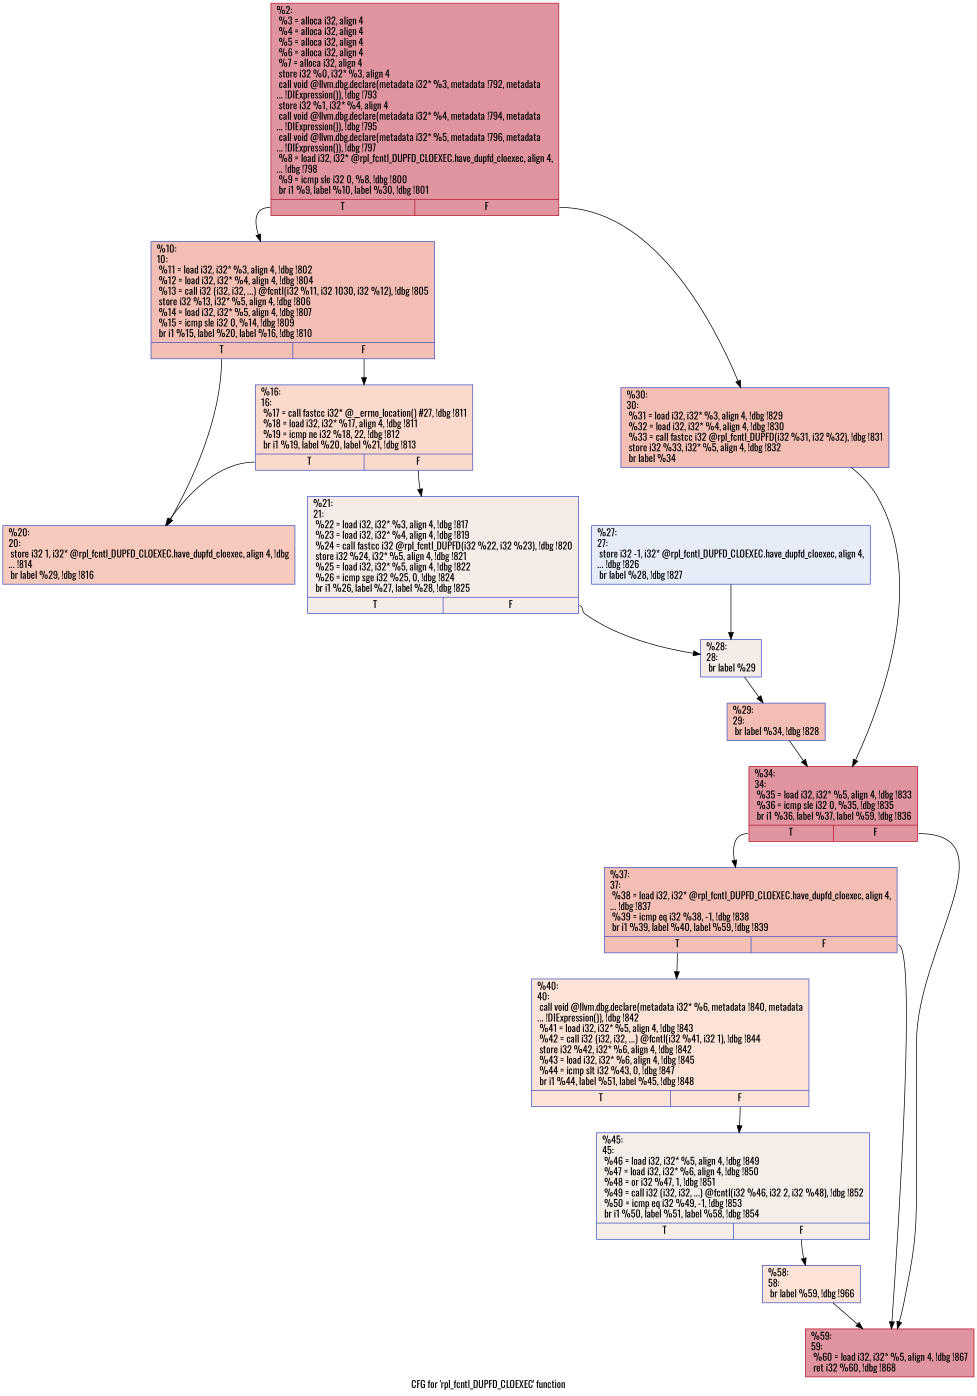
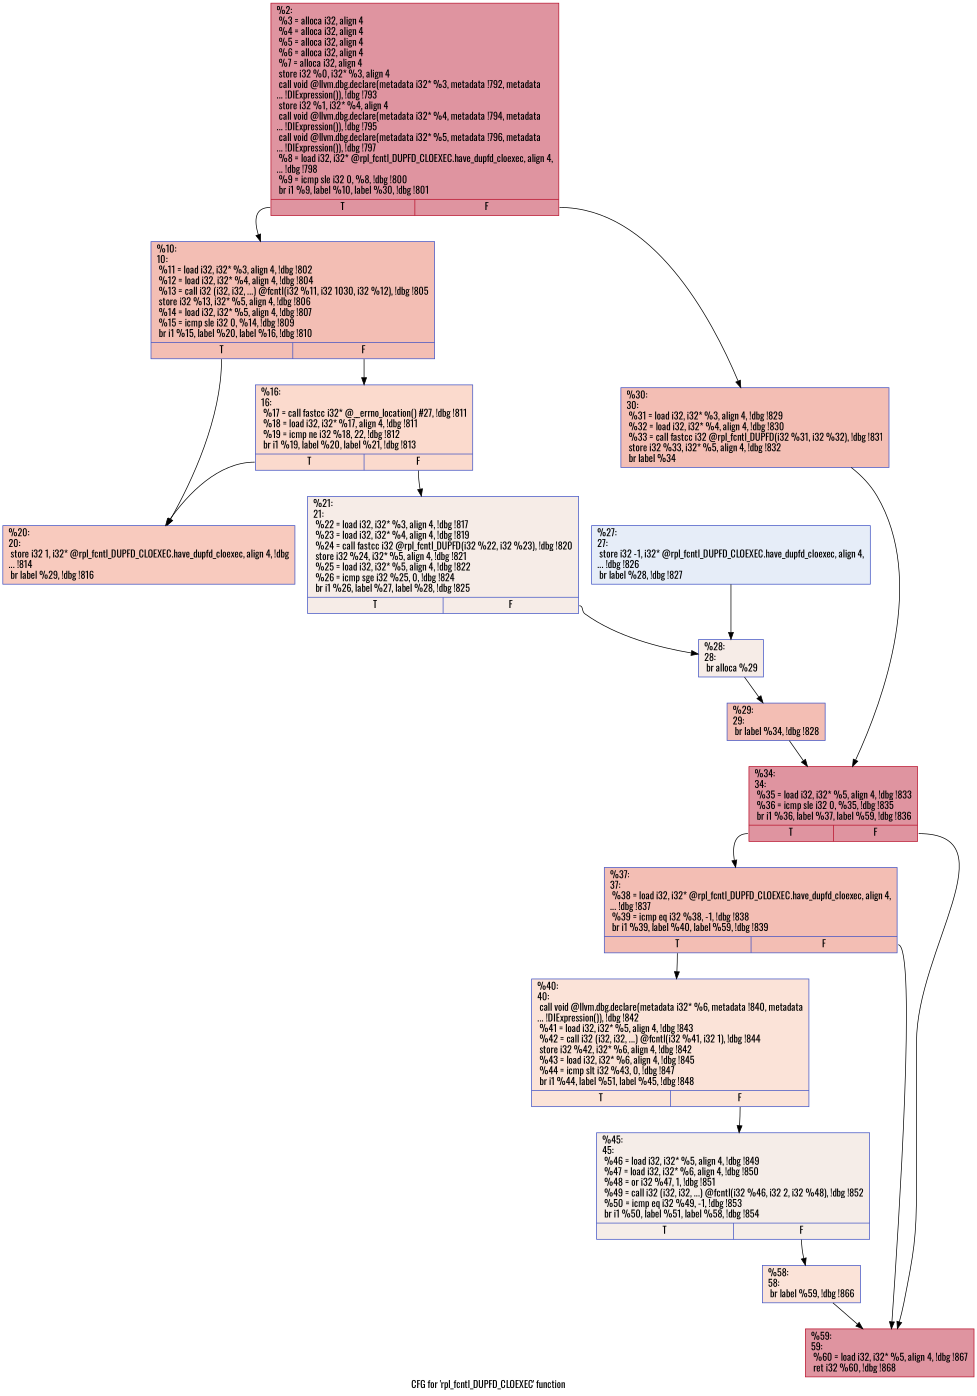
  digraph {
    fontname=Oswald
    label="CFG for 'rpl_fcntl_DUPFD_CLOEXEC' function"
    node [color="#3d50c3ff" fillcolor="#e36c5570" fontname=Oswald shape=record style=filled]
    edge [fontname=Oswald tailport=s0]
    n1 [color="#b70d28ff" fillcolor="#b70d2870" label="{%2:\l  %3 = alloca i32, align 4\l  %4 = alloca i32, align 4\l  %5 = alloca i32, align 4\l  %6 = alloca i32, align 4\l  %7 = alloca i32, align 4\l  store i32 %0, i32* %3, align 4\l  call void @llvm.dbg.declare(metadata i32* %3, metadata !792, metadata\l... !DIExpression()), !dbg !793\l  store i32 %1, i32* %4, align 4\l  call void @llvm.dbg.declare(metadata i32* %4, metadata !794, metadata\l... !DIExpression()), !dbg !795\l  call void @llvm.dbg.declare(metadata i32* %5, metadata !796, metadata\l... !DIExpression()), !dbg !797\l  %8 = load i32, i32* @rpl_fcntl_DUPFD_CLOEXEC.have_dupfd_cloexec, align 4,\l... !dbg !798\l  %9 = icmp sle i32 0, %8, !dbg !800\l  br i1 %9, label %10, label %30, !dbg !801\l|{<s0>T|<s1>F}}"]
    n2 [label="{%10:\l10:                                               \l  %11 = load i32, i32* %3, align 4, !dbg !802\l  %12 = load i32, i32* %4, align 4, !dbg !804\l  %13 = call i32 (i32, i32, ...) @fcntl(i32 %11, i32 1030, i32 %12), !dbg !805\l  store i32 %13, i32* %5, align 4, !dbg !806\l  %14 = load i32, i32* %5, align 4, !dbg !807\l  %15 = icmp sle i32 0, %14, !dbg !809\l  br i1 %15, label %20, label %16, !dbg !810\l|{<s0>T|<s1>F}}"]
    n3 [label="{%30:\l30:                                               \l  %31 = load i32, i32* %3, align 4, !dbg !829\l  %32 = load i32, i32* %4, align 4, !dbg !830\l  %33 = call fastcc i32 @rpl_fcntl_DUPFD(i32 %31, i32 %32), !dbg !831\l  store i32 %33, i32* %5, align 4, !dbg !832\l  br label %34\l}"]
    n4 [fillcolor="#ef886b70" label="{%20:\l20:                                               \l  store i32 1, i32* @rpl_fcntl_DUPFD_CLOEXEC.have_dupfd_cloexec, align 4, !dbg\l... !814\l  br label %29, !dbg !816\l}"]
    n5 [fillcolor="#f7ac8e70" label="{%16:\l16:                                               \l  %17 = call fastcc i32* @__errno_location() #27, !dbg !811\l  %18 = load i32, i32* %17, align 4, !dbg !811\l  %19 = icmp ne i32 %18, 22, !dbg !812\l  br i1 %19, label %20, label %21, !dbg !813\l|{<s0>T|<s1>F}}"]
    n6 [color="#b70d28ff" fillcolor="#b70d2870" label="{%34:\l34:                                               \l  %35 = load i32, i32* %5, align 4, !dbg !833\l  %36 = icmp sle i32 0, %35, !dbg !835\l  br i1 %36, label %37, label %59, !dbg !836\l|{<s0>T|<s1>F}}"]
    n7 [fillcolor="#ead5c970" label="{%21:\l21:                                               \l  %22 = load i32, i32* %3, align 4, !dbg !817\l  %23 = load i32, i32* %4, align 4, !dbg !819\l  %24 = call fastcc i32 @rpl_fcntl_DUPFD(i32 %22, i32 %23), !dbg !820\l  store i32 %24, i32* %5, align 4, !dbg !821\l  %25 = load i32, i32* %5, align 4, !dbg !822\l  %26 = icmp sge i32 %25, 0, !dbg !824\l  br i1 %26, label %27, label %28, !dbg !825\l|{<s0>T|<s1>F}}"]
    n8 [label="{%37:\l37:                                               \l  %38 = load i32, i32* @rpl_fcntl_DUPFD_CLOEXEC.have_dupfd_cloexec, align 4,\l... !dbg !837\l  %39 = icmp eq i32 %38, -1, !dbg !838\l  br i1 %39, label %40, label %59, !dbg !839\l|{<s0>T|<s1>F}}"]
    n9 [color="#b70d28ff" fillcolor="#b70d2870" label="{%59:\l59:                                               \l  %60 = load i32, i32* %5, align 4, !dbg !867\l  ret i32 %60, !dbg !868\l}"]
    n10 [label="{%29:\l29:                                               \l  br label %34, !dbg !828\l}"]
-   n11 [fillcolor="#ead5c970" label="{%28:\l28:                                               \l  br label %29\l}"]
+   n11 [fillcolor="#ead5c970" label="{%28:\l28:                                               \l  br alloca %29\l}"]
    n12 [fillcolor="#c7d7f070" label="{%27:\l27:                                               \l  store i32 -1, i32* @rpl_fcntl_DUPFD_CLOEXEC.have_dupfd_cloexec, align 4,\l... !dbg !826\l  br label %28, !dbg !827\l}"]
    n13 [fillcolor="#f6bfa670" label="{%40:\l40:                                               \l  call void @llvm.dbg.declare(metadata i32* %6, metadata !840, metadata\l... !DIExpression()), !dbg !842\l  %41 = load i32, i32* %5, align 4, !dbg !843\l  %42 = call i32 (i32, i32, ...) @fcntl(i32 %41, i32 1), !dbg !844\l  store i32 %42, i32* %6, align 4, !dbg !842\l  %43 = load i32, i32* %6, align 4, !dbg !845\l  %44 = icmp slt i32 %43, 0, !dbg !847\l  br i1 %44, label %51, label %45, !dbg !848\l|{<s0>T|<s1>F}}"]
    n14 [fillcolor="#e8d6cc70" label="{%45:\l45:                                               \l  %46 = load i32, i32* %5, align 4, !dbg !849\l  %47 = load i32, i32* %6, align 4, !dbg !850\l  %48 = or i32 %47, 1, !dbg !851\l  %49 = call i32 (i32, i32, ...) @fcntl(i32 %46, i32 2, i32 %48), !dbg !852\l  %50 = icmp eq i32 %49, -1, !dbg !853\l  br i1 %50, label %51, label %58, !dbg !854\l|{<s0>T|<s1>F}}"]
-   n15 [fillcolor="#f6bfa670" label="{%58:\l58:                                               \l  br label %59, !dbg !966\l}"]
+   n15 [fillcolor="#f6bfa670" label="{%58:\l58:                                               \l  br label %59, !dbg !866\l}"]
    n1 -> n2
    n1 -> n3 [tailport=s1]
    n2 -> n4
    n2 -> n5 [tailport=s1]
    n3 -> n6
    n5 -> n4
    n5 -> n7 [tailport=s1]
    n6 -> n8
    n6 -> n9 [tailport=s1]
    n7 -> n11 [tailport=s1]
    n8 -> n9 [tailport=s1]
    n8 -> n13
    n10 -> n6
    n11 -> n10
    n12 -> n11
    n13 -> n14 [tailport=s1]
    n14 -> n15 [tailport=s1]
    n15 -> n9
  }
